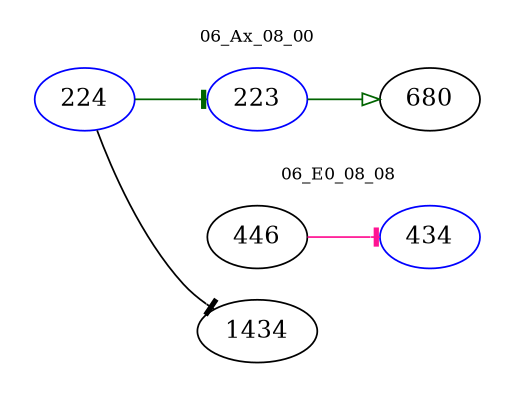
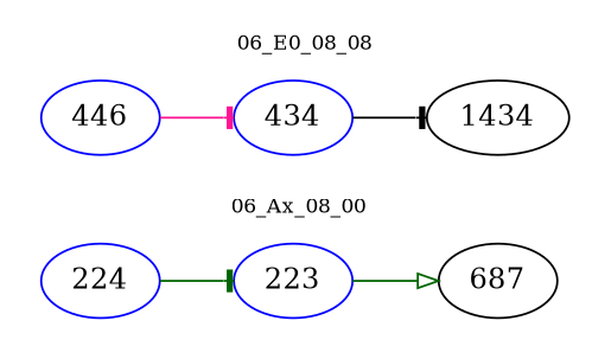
  digraph {
    rankdir=LR
    node [color=blue]
    edge [arrowhead=tee color=darkgreen]
    n1 [label=224]
    n2 [label=223]
-   n3 [color=black label=680]
-   n4 [color=black label=446]
+   n3 [color=black label=687]
+   n4 [label=446]
    n5 [label=434]
    n6 [color=black label=1434]
    subgraph cluster_1 {
      color=white
      fontsize=10
      label="06_Ax_08_00"
      n1
      n2
      n3
    }
    subgraph cluster_2 {
      color=white
      fontsize=10
      label="06_E0_08_08"
      n4
      n5
      n6
    }
    n1 -> n2
    n2 -> n3 [arrowhead=onormal]
    n4 -> n5 [color=deeppink]
-   n1 -> n6 [color=black]
+   n5 -> n6 [color=black]
  }
